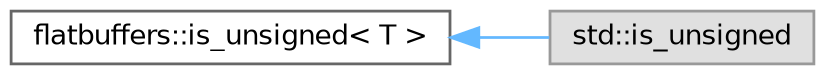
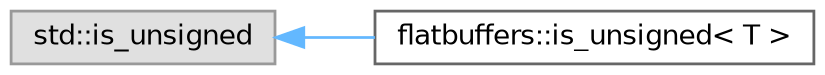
  digraph {
    rankdir=LR
    node [fontname=Helvetica fontsize=10 shape=box style=filled]
    n1 [color=grey60 fillcolor="#E0E0E0" height=0.2 label="std::is_unsigned" width=0.4]
    n2 [color=grey40 fillcolor=white height=0.2 label="flatbuffers::is_unsigned\< T \>" width=0.4]
-   n2 -> n1 [color=steelblue1 dir=back fontname=Helvetica fontsize=10 labelfontname=Helvetica labelfontsize=10 style=solid]
+   n1 -> n2 [color=steelblue1 dir=back fontname=Helvetica fontsize=10 labelfontname=Helvetica labelfontsize=10 style=solid]
  }
